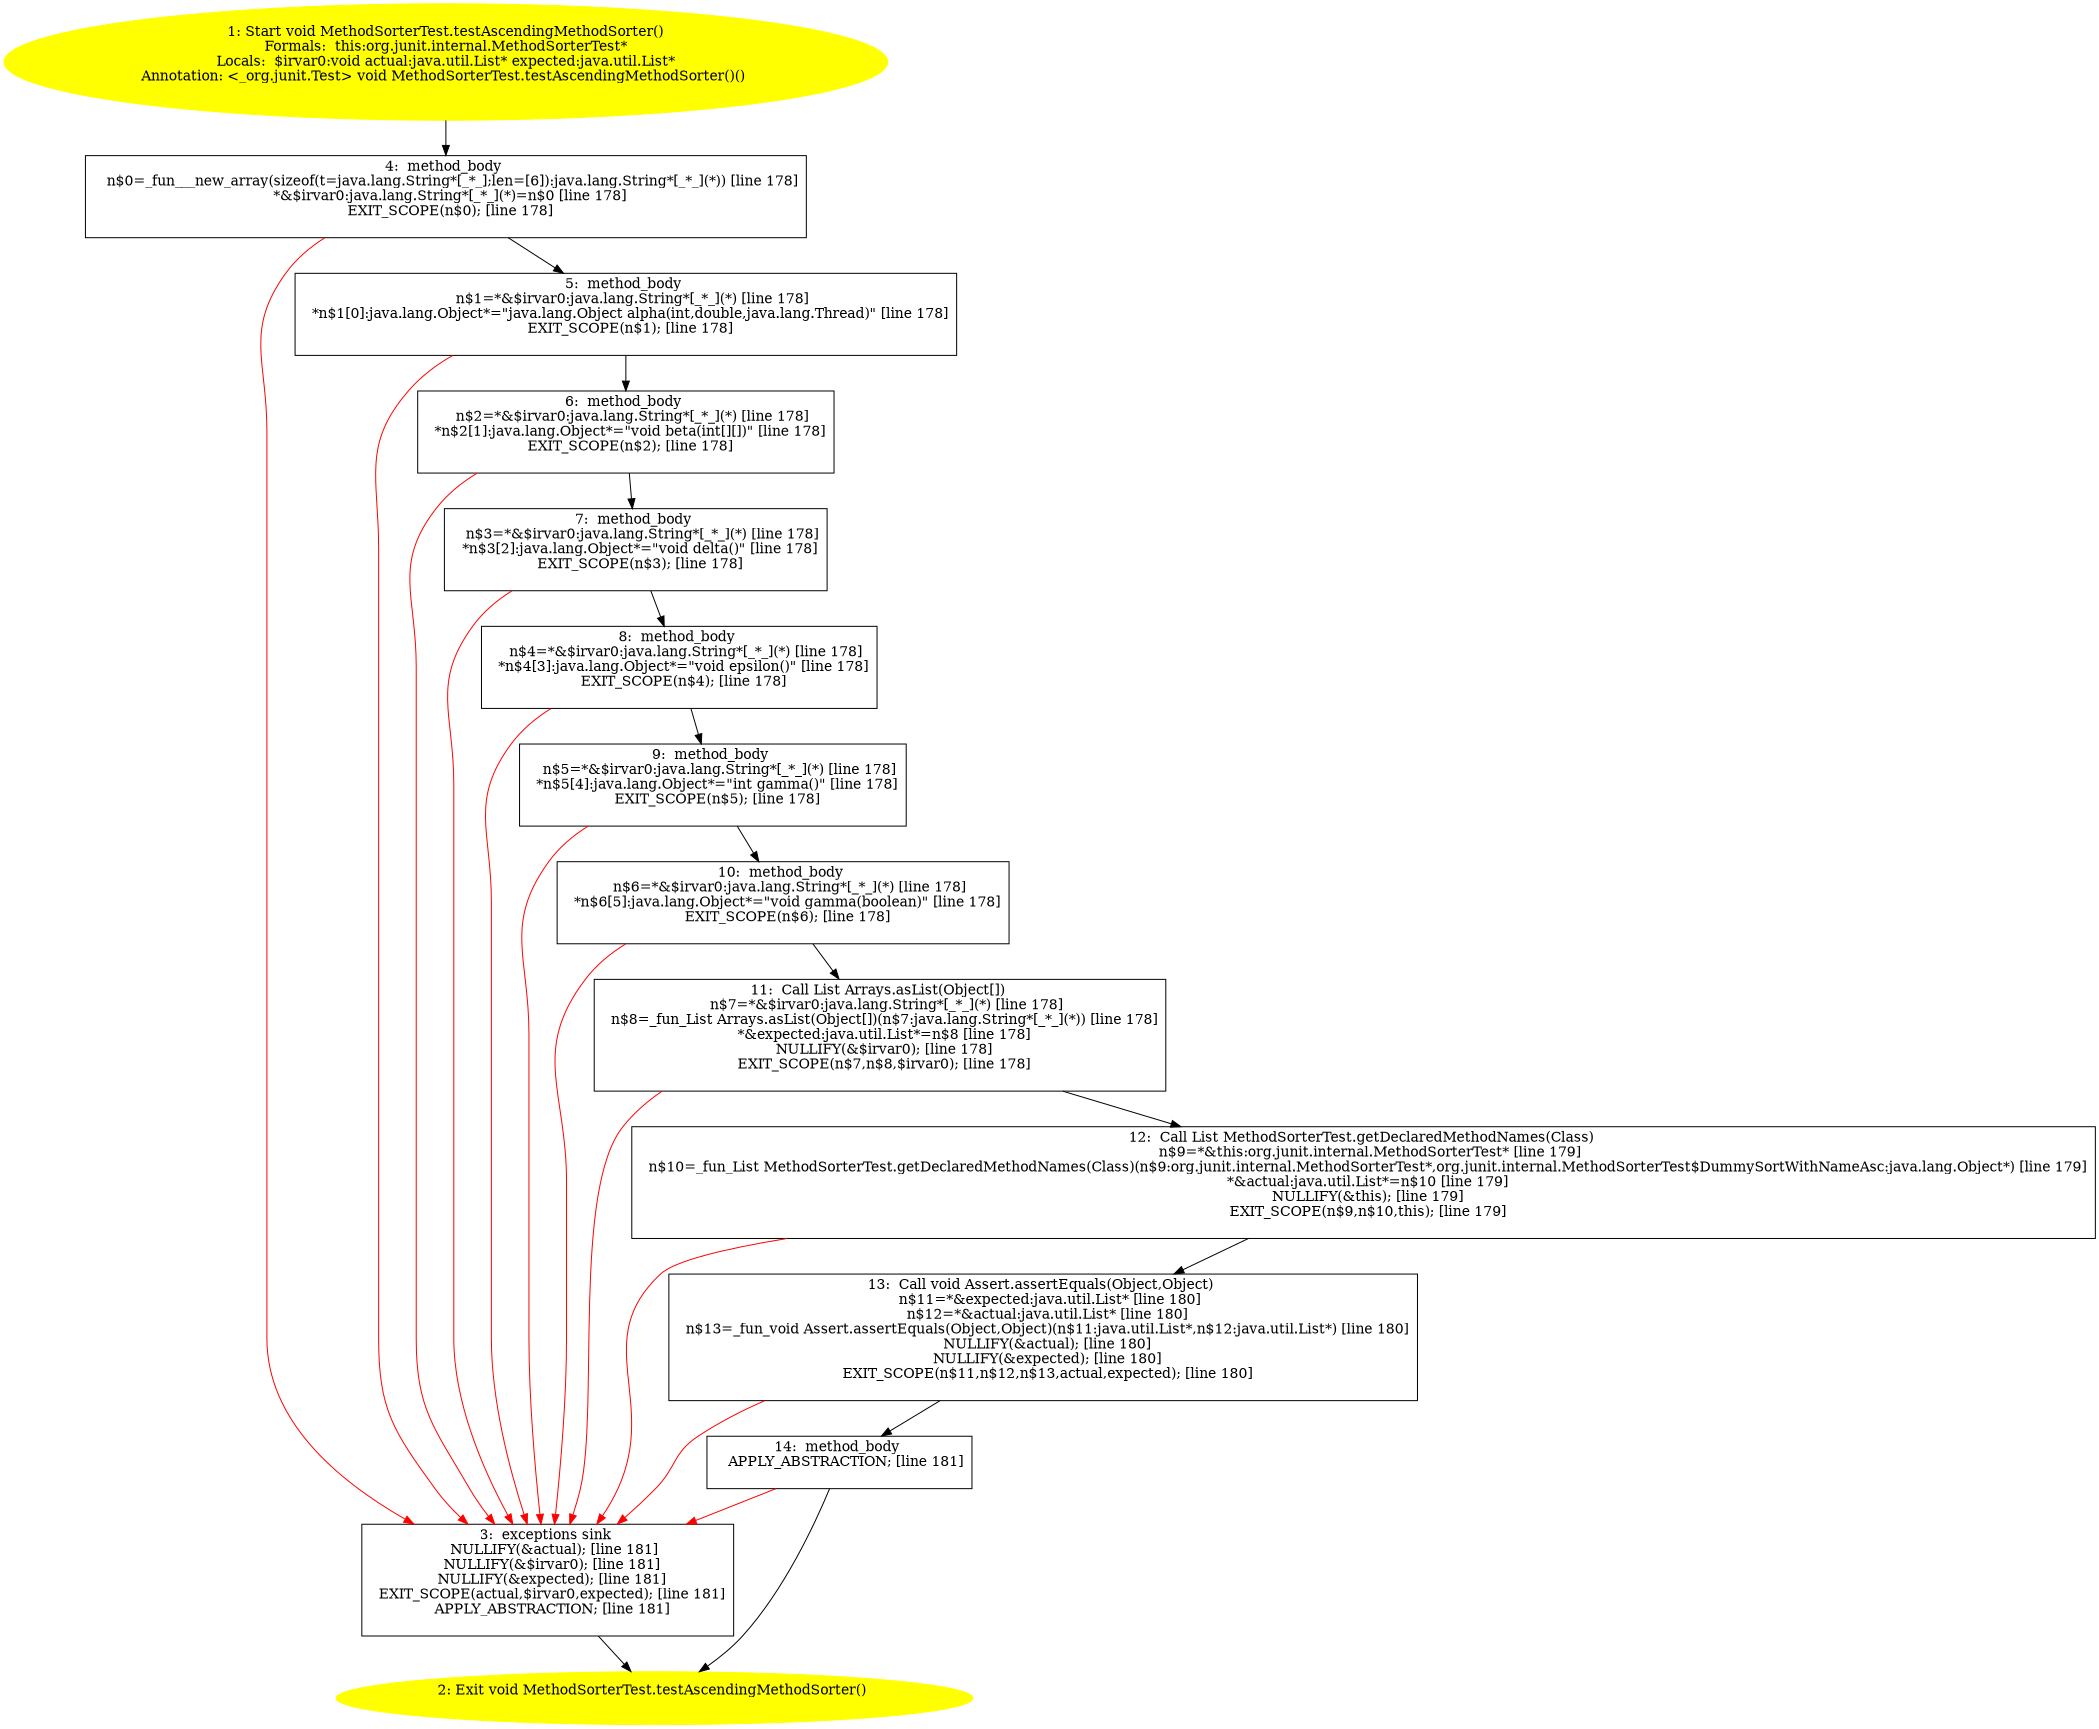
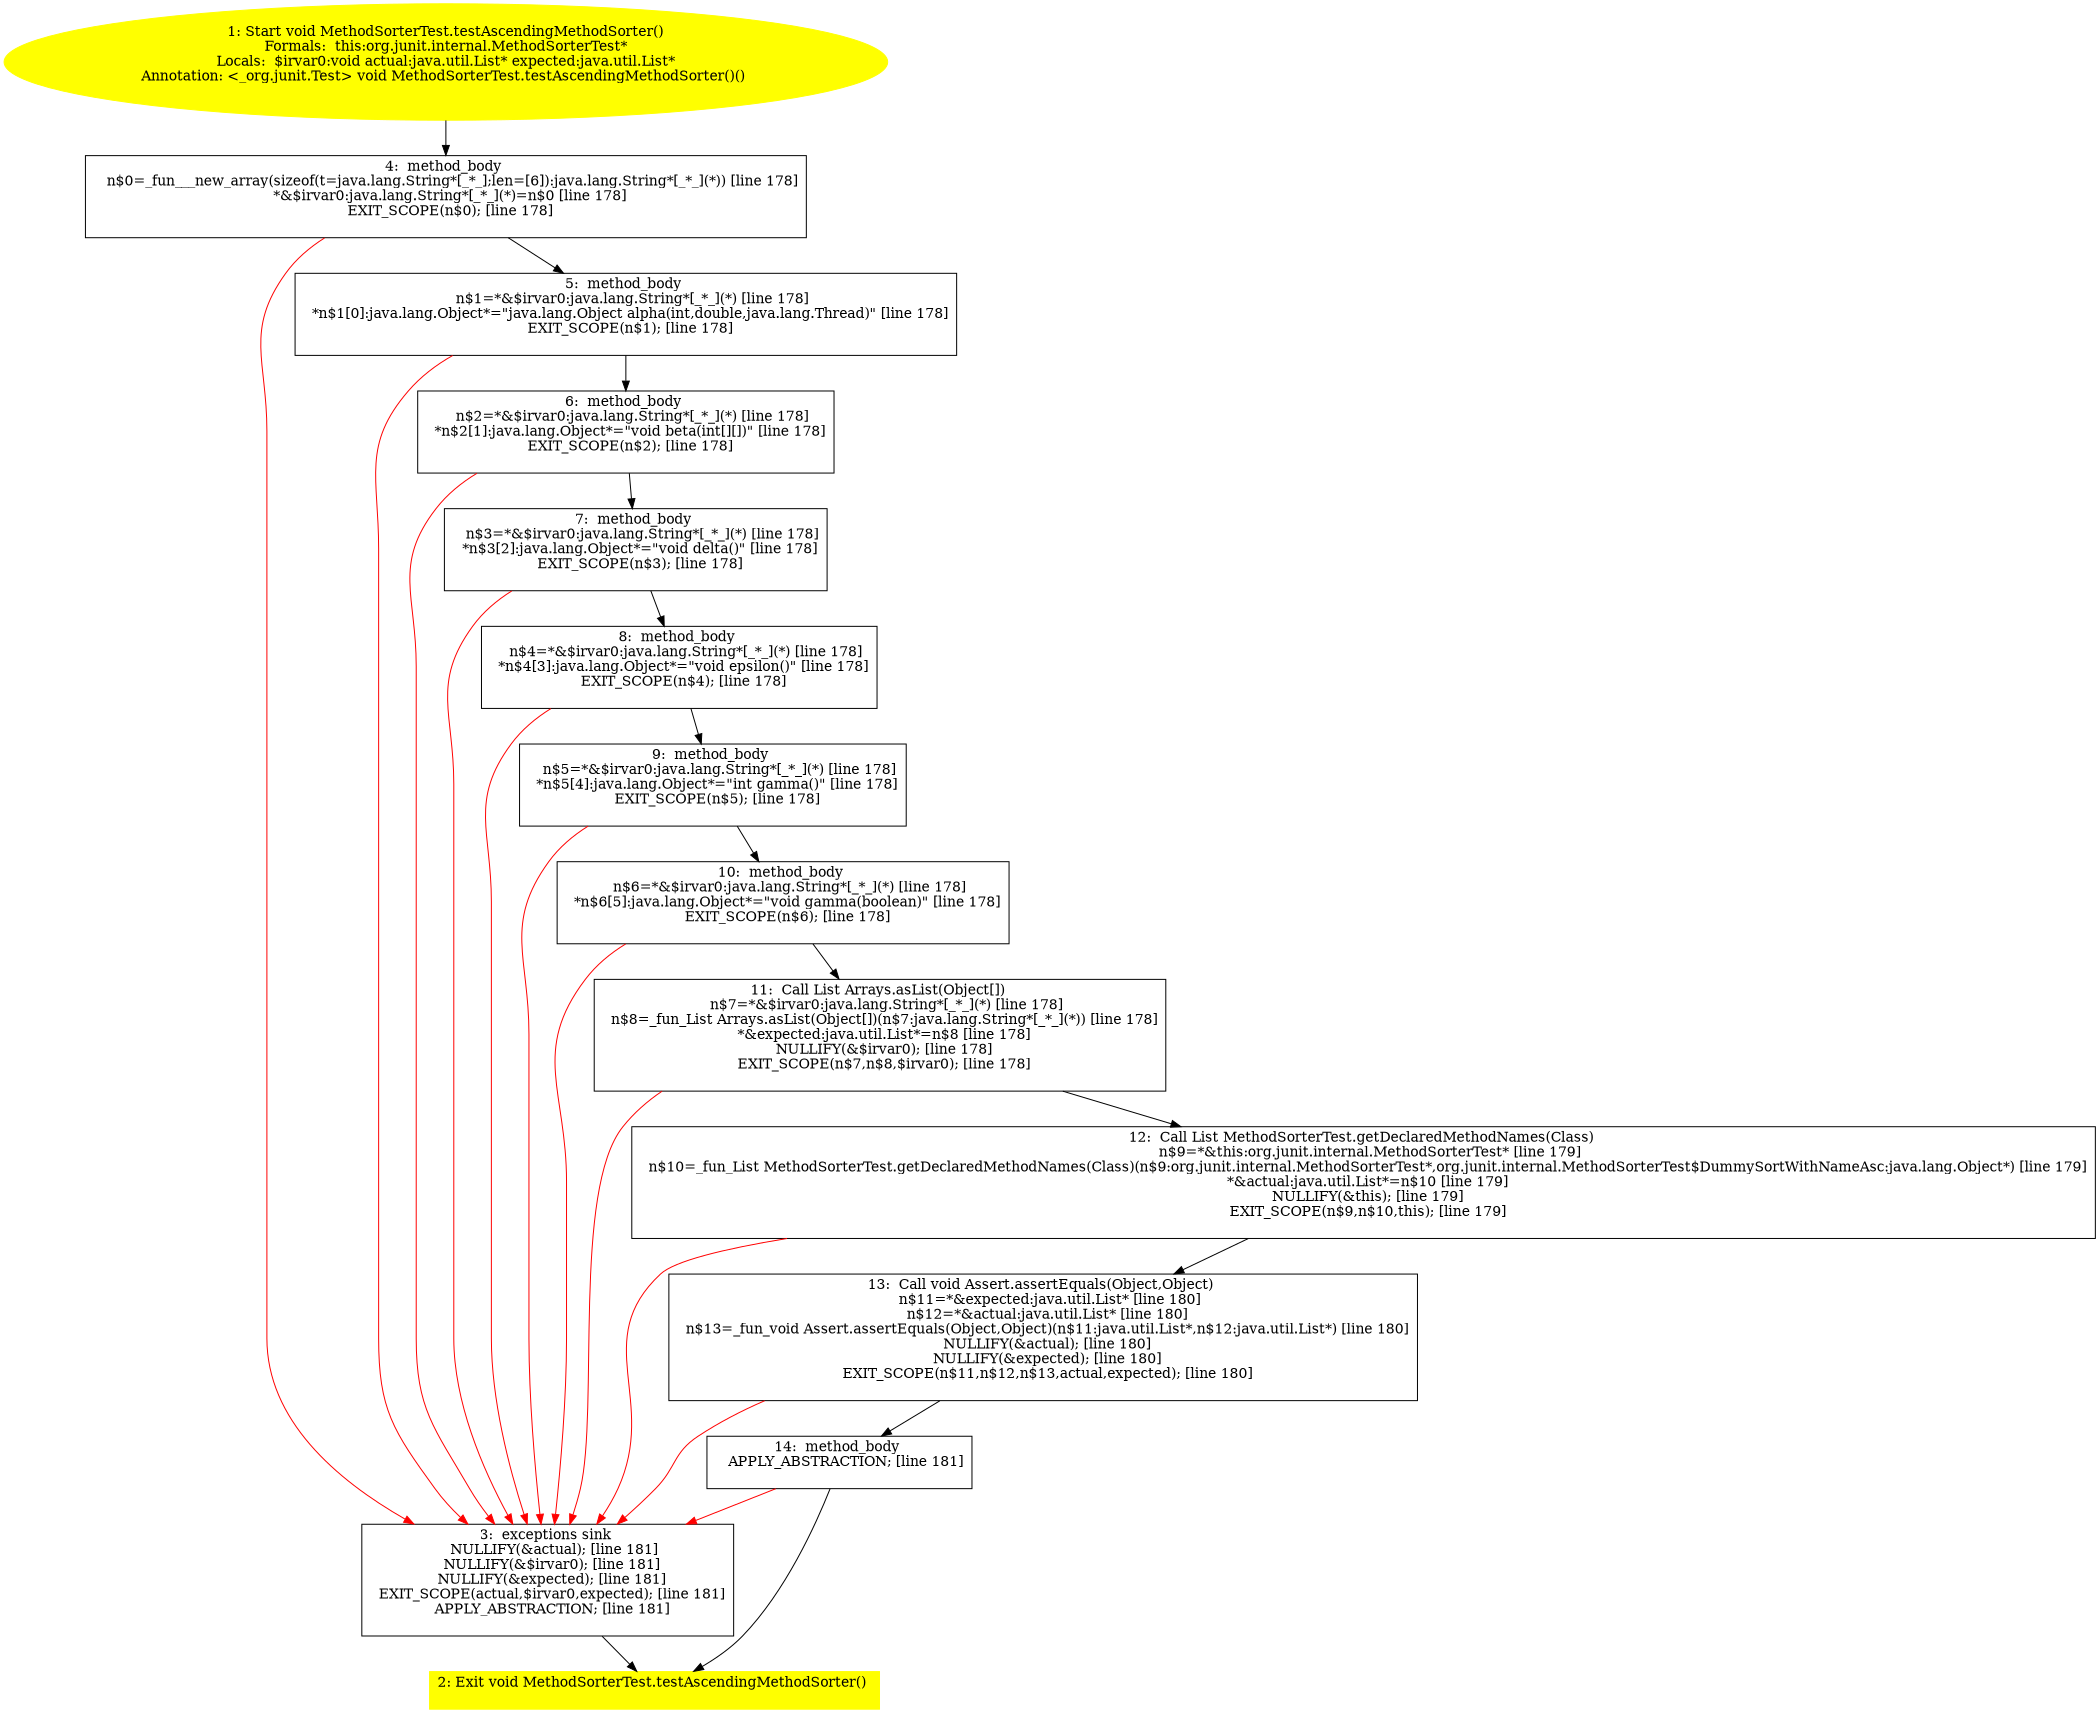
  digraph {
    node [shape=box]
    n1 [color=yellow label="1: Start void MethodSorterTest.testAscendingMethodSorter()\nFormals:  this:org.junit.internal.MethodSorterTest*\nLocals:  $irvar0:void actual:java.util.List* expected:java.util.List*\nAnnotation: <_org.junit.Test> void MethodSorterTest.testAscendingMethodSorter()() \n  " style=filled shape=""]
    n2 [label="4:  method_body \n   n$0=_fun___new_array(sizeof(t=java.lang.String*[_*_];len=[6]):java.lang.String*[_*_](*)) [line 178]\n  *&$irvar0:java.lang.String*[_*_](*)=n$0 [line 178]\n  EXIT_SCOPE(n$0); [line 178]\n "]
    n3 [label="3:  exceptions sink \n   NULLIFY(&actual); [line 181]\n  NULLIFY(&$irvar0); [line 181]\n  NULLIFY(&expected); [line 181]\n  EXIT_SCOPE(actual,$irvar0,expected); [line 181]\n  APPLY_ABSTRACTION; [line 181]\n "]
    n4 [label="5:  method_body \n   n$1=*&$irvar0:java.lang.String*[_*_](*) [line 178]\n  *n$1[0]:java.lang.Object*=\"java.lang.Object alpha(int,double,java.lang.Thread)\" [line 178]\n  EXIT_SCOPE(n$1); [line 178]\n "]
-   n5 [color=yellow label="2: Exit void MethodSorterTest.testAscendingMethodSorter() \n  " style=filled shape=""]
+   n5 [color=yellow label="2: Exit void MethodSorterTest.testAscendingMethodSorter() \n  " style=filled]
    n6 [label="6:  method_body \n   n$2=*&$irvar0:java.lang.String*[_*_](*) [line 178]\n  *n$2[1]:java.lang.Object*=\"void beta(int[][])\" [line 178]\n  EXIT_SCOPE(n$2); [line 178]\n "]
    n7 [label="7:  method_body \n   n$3=*&$irvar0:java.lang.String*[_*_](*) [line 178]\n  *n$3[2]:java.lang.Object*=\"void delta()\" [line 178]\n  EXIT_SCOPE(n$3); [line 178]\n "]
    n8 [label="8:  method_body \n   n$4=*&$irvar0:java.lang.String*[_*_](*) [line 178]\n  *n$4[3]:java.lang.Object*=\"void epsilon()\" [line 178]\n  EXIT_SCOPE(n$4); [line 178]\n "]
    n9 [label="9:  method_body \n   n$5=*&$irvar0:java.lang.String*[_*_](*) [line 178]\n  *n$5[4]:java.lang.Object*=\"int gamma()\" [line 178]\n  EXIT_SCOPE(n$5); [line 178]\n "]
    n10 [label="10:  method_body \n   n$6=*&$irvar0:java.lang.String*[_*_](*) [line 178]\n  *n$6[5]:java.lang.Object*=\"void gamma(boolean)\" [line 178]\n  EXIT_SCOPE(n$6); [line 178]\n "]
    n11 [label="11:  Call List Arrays.asList(Object[]) \n   n$7=*&$irvar0:java.lang.String*[_*_](*) [line 178]\n  n$8=_fun_List Arrays.asList(Object[])(n$7:java.lang.String*[_*_](*)) [line 178]\n  *&expected:java.util.List*=n$8 [line 178]\n  NULLIFY(&$irvar0); [line 178]\n  EXIT_SCOPE(n$7,n$8,$irvar0); [line 178]\n "]
    n12 [label="12:  Call List MethodSorterTest.getDeclaredMethodNames(Class) \n   n$9=*&this:org.junit.internal.MethodSorterTest* [line 179]\n  n$10=_fun_List MethodSorterTest.getDeclaredMethodNames(Class)(n$9:org.junit.internal.MethodSorterTest*,org.junit.internal.MethodSorterTest$DummySortWithNameAsc:java.lang.Object*) [line 179]\n  *&actual:java.util.List*=n$10 [line 179]\n  NULLIFY(&this); [line 179]\n  EXIT_SCOPE(n$9,n$10,this); [line 179]\n "]
    n13 [label="13:  Call void Assert.assertEquals(Object,Object) \n   n$11=*&expected:java.util.List* [line 180]\n  n$12=*&actual:java.util.List* [line 180]\n  n$13=_fun_void Assert.assertEquals(Object,Object)(n$11:java.util.List*,n$12:java.util.List*) [line 180]\n  NULLIFY(&actual); [line 180]\n  NULLIFY(&expected); [line 180]\n  EXIT_SCOPE(n$11,n$12,n$13,actual,expected); [line 180]\n "]
    n14 [label="14:  method_body \n   APPLY_ABSTRACTION; [line 181]\n "]
    n1 -> n2
    n2 -> n3 [color=red]
    n2 -> n4
    n3 -> n5
    n4 -> n3 [color=red]
    n4 -> n6
    n6 -> n3 [color=red]
    n6 -> n7
    n7 -> n3 [color=red]
    n7 -> n8
    n8 -> n3 [color=red]
    n8 -> n9
    n9 -> n3 [color=red]
    n9 -> n10
    n10 -> n3 [color=red]
    n10 -> n11
    n11 -> n3 [color=red]
    n11 -> n12
    n12 -> n3 [color=red]
    n12 -> n13
    n13 -> n3 [color=red]
    n13 -> n14
    n14 -> n3 [color=red]
    n14 -> n5
  }
